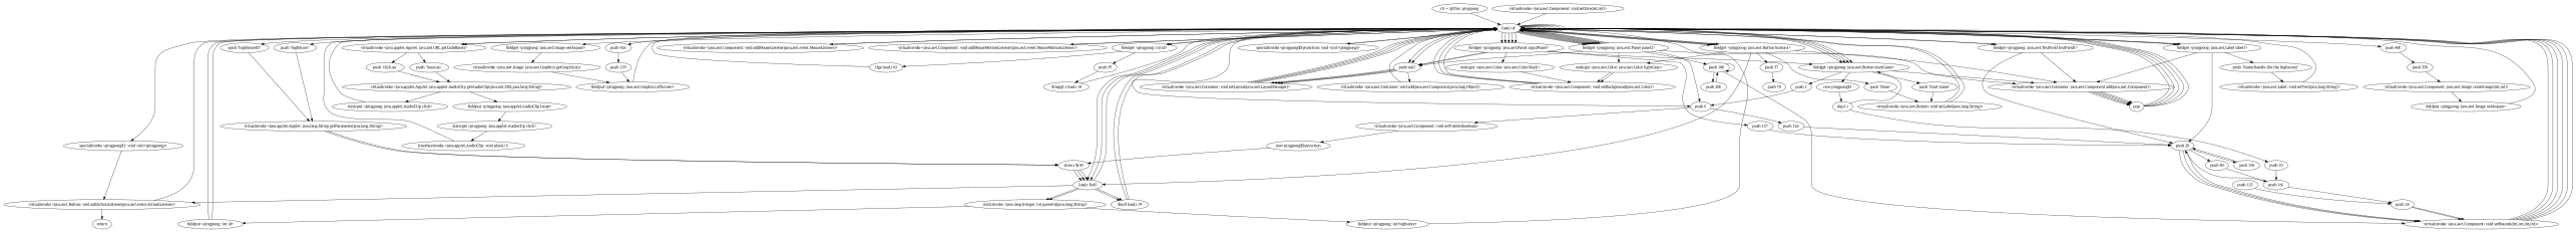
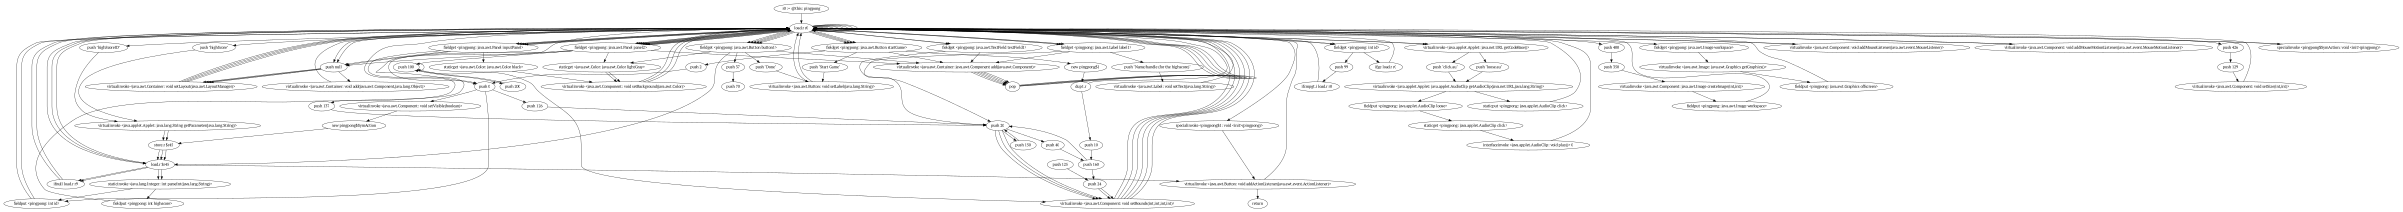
  digraph {
    fontname="PT Serif"
    node [fontname="PT Serif"]
    edge [fontname="PT Serif"]
    "r0 := @this: pingpong"
    "load.r r0"
    "push \"highScoreID\""
    "load.r $r45"
    "fieldget <pingpong: int id>"
    "push 0"
    "push \"highScore\""
    "virtualinvoke <java.applet.Applet: java.net.URL getCodeBase()>"
    "push null"
    "fieldget <pingpong: java.awt.Panel inputPanel>"
    "fieldget <pingpong: java.awt.Button startGame>"
    "specialinvoke <pingpong$1: void <init>(pingpong)>"
    "push 400"
    "fieldget <pingpong: java.awt.Image workspace>"
    "virtualinvoke <java.awt.Component: void addMouseListener(java.awt.event.MouseListener)>"
    "virtualinvoke <java.awt.Component: void addMouseMotionListener(java.awt.event.MouseMotionListener)>"
    "push 426"
    "fieldget <pingpong: java.awt.Panel panel2>"
    "fieldget <pingpong: java.awt.Label label1>"
    "fieldget <pingpong: java.awt.TextField textField1>"
    "fieldget <pingpong: java.awt.Button button1>"
    "specialinvoke <pingpong$SymAction: void <init>(pingpong)>"
    "virtualinvoke <java.applet.Applet: java.lang.String getParameter(java.lang.String)>"
    n24 [label="ifnull load.r r9"]
    "staticinvoke <java.lang.Integer: int parseInt(java.lang.String)>"
    "virtualinvoke <java.awt.Button: void addActionListener(java.awt.event.ActionListener)>"
    "push 99"
    "ifge load.r r0"
    "fieldput <pingpong: int id>"
    "push 126"
    "virtualinvoke <java.awt.Component: void setVisible(boolean)>"
    "push \"click.au\""
    "push \"loose.au\""
    "virtualinvoke <java.awt.Container: void setLayout(java.awt.LayoutManager)>"
    "virtualinvoke <java.awt.Container: void add(java.awt.Component,java.lang.Object)>"
    "push 137"
    "staticget <java.awt.Color: java.awt.Color black>"
    "virtualinvoke <java.awt.Container: java.awt.Component add(java.awt.Component)>"
    "push 2"
    "push \"Start Game\""
    "new pingpong$1"
    "push 350"
    "virtualinvoke <java.awt.Image: java.awt.Graphics getGraphics()>"
    "push 129"
    "staticget <java.awt.Color: java.awt.Color lightGray>"
    "push 100"
    "push 20"
    "push \"Name/handle (for the highscore)\""
    "push \"Done\""
    "push 37"
    "store.r $r45"
    "fieldput <pingpong: int highscore>"
    return
    "ifcmpgt.i load.r r0"
    "new pingpong$SymAction"
    "virtualinvoke <java.applet.Applet: java.applet.AudioClip getAudioClip(java.net.URL,java.lang.String)>"
    "staticput <pingpong: java.applet.AudioClip click>"
    "fieldput <pingpong: java.applet.AudioClip loose>"
    "staticget <pingpong: java.applet.AudioClip click>"
    "interfaceinvoke <java.applet.AudioClip: void play()> 0"
    "virtualinvoke <java.awt.Component: void setBackground(java.awt.Color)>"
    "push 150"
    "virtualinvoke <java.awt.Component: void setBounds(int,int,int,int)>"
    "push 40"
    "push 10"
    "push 160"
    pop
    "virtualinvoke <java.awt.Button: void setLabel(java.lang.String)>"
    "dup1.r"
    "virtualinvoke <java.awt.Component: java.awt.Image createImage(int,int)>"
    "fieldput <pingpong: java.awt.Image workspace>"
    "fieldput <pingpong: java.awt.Graphics offscreen>"
    "virtualinvoke <java.awt.Component: void setSize(int,int)>"
    "push 200"
    "virtualinvoke <java.awt.Label: void setText(java.lang.String)>"
    "push 24"
    "push 70"
    "push 125"
    "r0 := @this: pingpong" -> "load.r r0"
    "load.r r0" -> "load.r r0"
    "load.r r0" -> "load.r r0"
    "load.r r0" -> "load.r r0"
    "load.r r0" -> "load.r r0"
    "load.r r0" -> "load.r r0"
    "load.r r0" -> "load.r r0"
    "load.r r0" -> "load.r r0"
    "load.r r0" -> "load.r r0"
    "load.r r0" -> "load.r r0"
    "load.r r0" -> "push \"highScoreID\""
    "load.r r0" -> "load.r $r45"
    "load.r r0" -> "load.r $r45"
    "load.r r0" -> "fieldget <pingpong: int id>"
    "load.r r0" -> "fieldget <pingpong: int id>"
    "load.r r0" -> "push 0"
    "load.r r0" -> "push \"highScore\""
    "load.r r0" -> "virtualinvoke <java.applet.Applet: java.net.URL getCodeBase()>"
    "load.r r0" -> "virtualinvoke <java.applet.Applet: java.net.URL getCodeBase()>"
    "load.r r0" -> "push null"
    "load.r r0" -> "push null"
    "load.r r0" -> "fieldget <pingpong: java.awt.Panel inputPanel>"
    "load.r r0" -> "fieldget <pingpong: java.awt.Panel inputPanel>"
    "load.r r0" -> "fieldget <pingpong: java.awt.Panel inputPanel>"
    "load.r r0" -> "fieldget <pingpong: java.awt.Panel inputPanel>"
    "load.r r0" -> "fieldget <pingpong: java.awt.Panel inputPanel>"
    "load.r r0" -> "fieldget <pingpong: java.awt.Button startGame>"
    "load.r r0" -> "fieldget <pingpong: java.awt.Button startGame>"
    "load.r r0" -> "fieldget <pingpong: java.awt.Button startGame>"
    "load.r r0" -> "fieldget <pingpong: java.awt.Button startGame>"
    "load.r r0" -> "specialinvoke <pingpong$1: void <init>(pingpong)>"
    "load.r r0" -> "push 400"
    "load.r r0" -> "fieldget <pingpong: java.awt.Image workspace>"
    "load.r r0" -> "virtualinvoke <java.awt.Component: void addMouseListener(java.awt.event.MouseListener)>"
    "load.r r0" -> "virtualinvoke <java.awt.Component: void addMouseMotionListener(java.awt.event.MouseMotionListener)>"
    "load.r r0" -> "push 426"
    "load.r r0" -> "fieldget <pingpong: java.awt.Panel panel2>"
    "load.r r0" -> "fieldget <pingpong: java.awt.Panel panel2>"
    "load.r r0" -> "fieldget <pingpong: java.awt.Panel panel2>"
    "load.r r0" -> "fieldget <pingpong: java.awt.Panel panel2>"
    "load.r r0" -> "fieldget <pingpong: java.awt.Panel panel2>"
    "load.r r0" -> "fieldget <pingpong: java.awt.Panel panel2>"
    "load.r r0" -> "fieldget <pingpong: java.awt.Panel panel2>"
    "load.r r0" -> "fieldget <pingpong: java.awt.Panel panel2>"
    "load.r r0" -> "fieldget <pingpong: java.awt.Label label1>"
    "load.r r0" -> "fieldget <pingpong: java.awt.Label label1>"
    "load.r r0" -> "fieldget <pingpong: java.awt.Label label1>"
    "load.r r0" -> "fieldget <pingpong: java.awt.TextField textField1>"
    "load.r r0" -> "fieldget <pingpong: java.awt.TextField textField1>"
    "load.r r0" -> "fieldget <pingpong: java.awt.Button button1>"
    "load.r r0" -> "fieldget <pingpong: java.awt.Button button1>"
    "load.r r0" -> "fieldget <pingpong: java.awt.Button button1>"
    "load.r r0" -> "fieldget <pingpong: java.awt.Button button1>"
    "load.r r0" -> "fieldget <pingpong: java.awt.Button button1>"
    "load.r r0" -> "specialinvoke <pingpong$SymAction: void <init>(pingpong)>"
    "push \"highScoreID\"" -> "virtualinvoke <java.applet.Applet: java.lang.String getParameter(java.lang.String)>"
    "load.r $r45" -> "load.r r0"
    "load.r $r45" -> n24
    "load.r $r45" -> n24
    "load.r $r45" -> "staticinvoke <java.lang.Integer: int parseInt(java.lang.String)>"
    "load.r $r45" -> "staticinvoke <java.lang.Integer: int parseInt(java.lang.String)>"
    "load.r $r45" -> "virtualinvoke <java.awt.Button: void addActionListener(java.awt.event.ActionListener)>"
    "fieldget <pingpong: int id>" -> "push 99"
    "fieldget <pingpong: int id>" -> "ifge load.r r0"
+   "push 0" -> "fieldput <pingpong: int id>"
    "push 0" -> "push 126"
    "push 0" -> "virtualinvoke <java.awt.Component: void setVisible(boolean)>"
    "push \"highScore\"" -> "virtualinvoke <java.applet.Applet: java.lang.String getParameter(java.lang.String)>"
    "virtualinvoke <java.applet.Applet: java.net.URL getCodeBase()>" -> "push \"click.au\""
    "virtualinvoke <java.applet.Applet: java.net.URL getCodeBase()>" -> "push \"loose.au\""
    "push null" -> "virtualinvoke <java.awt.Container: void setLayout(java.awt.LayoutManager)>"
    "push null" -> "virtualinvoke <java.awt.Container: void setLayout(java.awt.LayoutManager)>"
    "push null" -> "virtualinvoke <java.awt.Container: void setLayout(java.awt.LayoutManager)>"
    "push null" -> "virtualinvoke <java.awt.Container: void setLayout(java.awt.LayoutManager)>"
    "push null" -> "virtualinvoke <java.awt.Container: void add(java.awt.Component,java.lang.Object)>"
-   "fieldget <pingpong: java.awt.Panel inputPanel>" -> "fieldget <pingpong: java.awt.Button startGame>"
+   "fieldget <pingpong: java.awt.Panel inputPanel>" -> "load.r r0"
    "fieldget <pingpong: java.awt.Panel inputPanel>" -> "push null"
    "fieldget <pingpong: java.awt.Panel inputPanel>" -> "push null"
    "fieldget <pingpong: java.awt.Panel inputPanel>" -> "push 137"
    "fieldget <pingpong: java.awt.Panel inputPanel>" -> "staticget <java.awt.Color: java.awt.Color black>"
    "fieldget <pingpong: java.awt.Button startGame>" -> "virtualinvoke <java.awt.Container: java.awt.Component add(java.awt.Component)>"
    "fieldget <pingpong: java.awt.Button startGame>" -> "push 2"
    "fieldget <pingpong: java.awt.Button startGame>" -> "push \"Start Game\""
    "fieldget <pingpong: java.awt.Button startGame>" -> "new pingpong$1"
    "specialinvoke <pingpong$1: void <init>(pingpong)>" -> "virtualinvoke <java.awt.Button: void addActionListener(java.awt.event.ActionListener)>"
    "push 400" -> "push 350"
    "fieldget <pingpong: java.awt.Image workspace>" -> "virtualinvoke <java.awt.Image: java.awt.Graphics getGraphics()>"
    "virtualinvoke <java.awt.Component: void addMouseListener(java.awt.event.MouseListener)>" -> "load.r r0"
    "virtualinvoke <java.awt.Component: void addMouseMotionListener(java.awt.event.MouseMotionListener)>" -> "load.r r0"
    "push 426" -> "push 129"
    "fieldget <pingpong: java.awt.Panel panel2>" -> "load.r r0"
    "fieldget <pingpong: java.awt.Panel panel2>" -> "load.r r0"
    "fieldget <pingpong: java.awt.Panel panel2>" -> "load.r r0"
    "fieldget <pingpong: java.awt.Panel panel2>" -> "push 0"
    "fieldget <pingpong: java.awt.Panel panel2>" -> "push null"
    "fieldget <pingpong: java.awt.Panel panel2>" -> "virtualinvoke <java.awt.Container: java.awt.Component add(java.awt.Component)>"
    "fieldget <pingpong: java.awt.Panel panel2>" -> "staticget <java.awt.Color: java.awt.Color lightGray>"
    "fieldget <pingpong: java.awt.Panel panel2>" -> "push 100"
    "fieldget <pingpong: java.awt.Label label1>" -> "virtualinvoke <java.awt.Container: java.awt.Component add(java.awt.Component)>"
    "fieldget <pingpong: java.awt.Label label1>" -> "push 20"
    "fieldget <pingpong: java.awt.Label label1>" -> "push \"Name/handle (for the highscore)\""
    "fieldget <pingpong: java.awt.TextField textField1>" -> "virtualinvoke <java.awt.Container: java.awt.Component add(java.awt.Component)>"
    "fieldget <pingpong: java.awt.TextField textField1>" -> "push 20"
    "fieldget <pingpong: java.awt.Button button1>" -> "load.r $r45"
    "fieldget <pingpong: java.awt.Button button1>" -> "virtualinvoke <java.awt.Container: java.awt.Component add(java.awt.Component)>"
    "fieldget <pingpong: java.awt.Button button1>" -> "staticget <java.awt.Color: java.awt.Color lightGray>"
    "fieldget <pingpong: java.awt.Button button1>" -> "push \"Done\""
    "fieldget <pingpong: java.awt.Button button1>" -> "push 37"
    "specialinvoke <pingpong$SymAction: void <init>(pingpong)>" -> "load.r r0"
    "virtualinvoke <java.applet.Applet: java.lang.String getParameter(java.lang.String)>" -> "store.r $r45"
    "virtualinvoke <java.applet.Applet: java.lang.String getParameter(java.lang.String)>" -> "store.r $r45"
    n24 -> "load.r r0"
    n24 -> "load.r r0"
    "staticinvoke <java.lang.Integer: int parseInt(java.lang.String)>" -> "fieldput <pingpong: int id>"
    "staticinvoke <java.lang.Integer: int parseInt(java.lang.String)>" -> "fieldput <pingpong: int highscore>"
    "virtualinvoke <java.awt.Button: void addActionListener(java.awt.event.ActionListener)>" -> "load.r r0"
    "virtualinvoke <java.awt.Button: void addActionListener(java.awt.event.ActionListener)>" -> return
    "push 99" -> "ifcmpgt.i load.r r0"
    "ifge load.r r0" -> "load.r r0"
    "fieldput <pingpong: int id>" -> "load.r r0"
    "fieldput <pingpong: int id>" -> "load.r r0"
    "push 126" -> "push 20"
    "virtualinvoke <java.awt.Component: void setVisible(boolean)>" -> "new pingpong$SymAction"
    "push \"click.au\"" -> "virtualinvoke <java.applet.Applet: java.applet.AudioClip getAudioClip(java.net.URL,java.lang.String)>"
    "push \"loose.au\"" -> "virtualinvoke <java.applet.Applet: java.applet.AudioClip getAudioClip(java.net.URL,java.lang.String)>"
    "virtualinvoke <java.awt.Container: void setLayout(java.awt.LayoutManager)>" -> "load.r r0"
    "virtualinvoke <java.awt.Container: void setLayout(java.awt.LayoutManager)>" -> "load.r r0"
    "virtualinvoke <java.awt.Container: void setLayout(java.awt.LayoutManager)>" -> "load.r r0"
    "virtualinvoke <java.awt.Container: void setLayout(java.awt.LayoutManager)>" -> "load.r r0"
    "virtualinvoke <java.awt.Container: void add(java.awt.Component,java.lang.Object)>" -> "load.r r0"
    "push 137" -> "push 20"
    "staticget <java.awt.Color: java.awt.Color black>" -> "virtualinvoke <java.awt.Component: void setBackground(java.awt.Color)>"
    "virtualinvoke <java.awt.Container: java.awt.Component add(java.awt.Component)>" -> pop
    "virtualinvoke <java.awt.Container: java.awt.Component add(java.awt.Component)>" -> pop
    "virtualinvoke <java.awt.Container: java.awt.Component add(java.awt.Component)>" -> pop
    "virtualinvoke <java.awt.Container: java.awt.Component add(java.awt.Component)>" -> pop
    "virtualinvoke <java.awt.Container: java.awt.Component add(java.awt.Component)>" -> pop
    "push 2" -> "push 0"
    "push \"Start Game\"" -> "virtualinvoke <java.awt.Button: void setLabel(java.lang.String)>"
    "new pingpong$1" -> "dup1.r"
    "push 350" -> "virtualinvoke <java.awt.Component: java.awt.Image createImage(int,int)>"
    "virtualinvoke <java.awt.Image: java.awt.Graphics getGraphics()>" -> "fieldput <pingpong: java.awt.Graphics offscreen>"
-   "push 129" -> "fieldput <pingpong: java.awt.Graphics offscreen>"
+   "push 129" -> "virtualinvoke <java.awt.Component: void setSize(int,int)>"
    "staticget <java.awt.Color: java.awt.Color lightGray>" -> "virtualinvoke <java.awt.Component: void setBackground(java.awt.Color)>"
    "staticget <java.awt.Color: java.awt.Color lightGray>" -> "virtualinvoke <java.awt.Component: void setBackground(java.awt.Color)>"
    "push 100" -> "push 100"
    "push 100" -> "virtualinvoke <java.awt.Component: void setBounds(int,int,int,int)>"
    "push 100" -> "push 200"
    "push 20" -> "push 150"
    "push 20" -> "virtualinvoke <java.awt.Component: void setBounds(int,int,int,int)>"
    "push 20" -> "virtualinvoke <java.awt.Component: void setBounds(int,int,int,int)>"
    "push 20" -> "virtualinvoke <java.awt.Component: void setBounds(int,int,int,int)>"
    "push 20" -> "push 40"
    "push \"Name/handle (for the highscore)\"" -> "virtualinvoke <java.awt.Label: void setText(java.lang.String)>"
    "push \"Done\"" -> "virtualinvoke <java.awt.Button: void setLabel(java.lang.String)>"
    "push 37" -> "push 70"
    "store.r $r45" -> "load.r $r45"
    "store.r $r45" -> "load.r $r45"
    "store.r $r45" -> "load.r $r45"
    "fieldput <pingpong: int highscore>" -> "load.r r0"
    "ifcmpgt.i load.r r0" -> "load.r r0"
    "new pingpong$SymAction" -> "store.r $r45"
    "virtualinvoke <java.applet.Applet: java.applet.AudioClip getAudioClip(java.net.URL,java.lang.String)>" -> "staticput <pingpong: java.applet.AudioClip click>"
    "virtualinvoke <java.applet.Applet: java.applet.AudioClip getAudioClip(java.net.URL,java.lang.String)>" -> "fieldput <pingpong: java.applet.AudioClip loose>"
    "staticput <pingpong: java.applet.AudioClip click>" -> "load.r r0"
    "fieldput <pingpong: java.applet.AudioClip loose>" -> "staticget <pingpong: java.applet.AudioClip click>"
    "staticget <pingpong: java.applet.AudioClip click>" -> "interfaceinvoke <java.applet.AudioClip: void play()> 0"
    "interfaceinvoke <java.applet.AudioClip: void play()> 0" -> "load.r r0"
    "virtualinvoke <java.awt.Component: void setBackground(java.awt.Color)>" -> "load.r r0"
    "virtualinvoke <java.awt.Component: void setBackground(java.awt.Color)>" -> "load.r r0"
    "virtualinvoke <java.awt.Component: void setBackground(java.awt.Color)>" -> "load.r r0"
    "push 150" -> "push 20"
    "virtualinvoke <java.awt.Component: void setBounds(int,int,int,int)>" -> "load.r r0"
    "virtualinvoke <java.awt.Component: void setBounds(int,int,int,int)>" -> "load.r r0"
    "virtualinvoke <java.awt.Component: void setBounds(int,int,int,int)>" -> "load.r r0"
    "virtualinvoke <java.awt.Component: void setBounds(int,int,int,int)>" -> "load.r r0"
    "virtualinvoke <java.awt.Component: void setBounds(int,int,int,int)>" -> "load.r r0"
    "virtualinvoke <java.awt.Component: void setBounds(int,int,int,int)>" -> "load.r r0"
    "push 40" -> "push 160"
    "push 10" -> "push 160"
    "push 160" -> "push 20"
    "push 160" -> "push 24"
    pop -> "load.r r0"
    pop -> "load.r r0"
    pop -> "load.r r0"
    pop -> "load.r r0"
    pop -> "load.r r0"
    "virtualinvoke <java.awt.Button: void setLabel(java.lang.String)>" -> "load.r r0"
    "virtualinvoke <java.awt.Button: void setLabel(java.lang.String)>" -> "load.r r0"
-   "dup1.r" -> "fieldget <pingpong: java.awt.Button startGame>"
+   "dup1.r" -> "load.r r0"
    "dup1.r" -> "push 10"
    "virtualinvoke <java.awt.Component: java.awt.Image createImage(int,int)>" -> "fieldput <pingpong: java.awt.Image workspace>"
    "fieldput <pingpong: java.awt.Image workspace>" -> "load.r r0"
    "fieldput <pingpong: java.awt.Graphics offscreen>" -> "load.r r0"
    "virtualinvoke <java.awt.Component: void setSize(int,int)>" -> "load.r r0"
    "push 200" -> "push 100"
    "virtualinvoke <java.awt.Label: void setText(java.lang.String)>" -> "load.r r0"
    "push 24" -> "virtualinvoke <java.awt.Component: void setBounds(int,int,int,int)>"
    "push 24" -> "virtualinvoke <java.awt.Component: void setBounds(int,int,int,int)>"
    "push 125" -> "push 24"
  }
